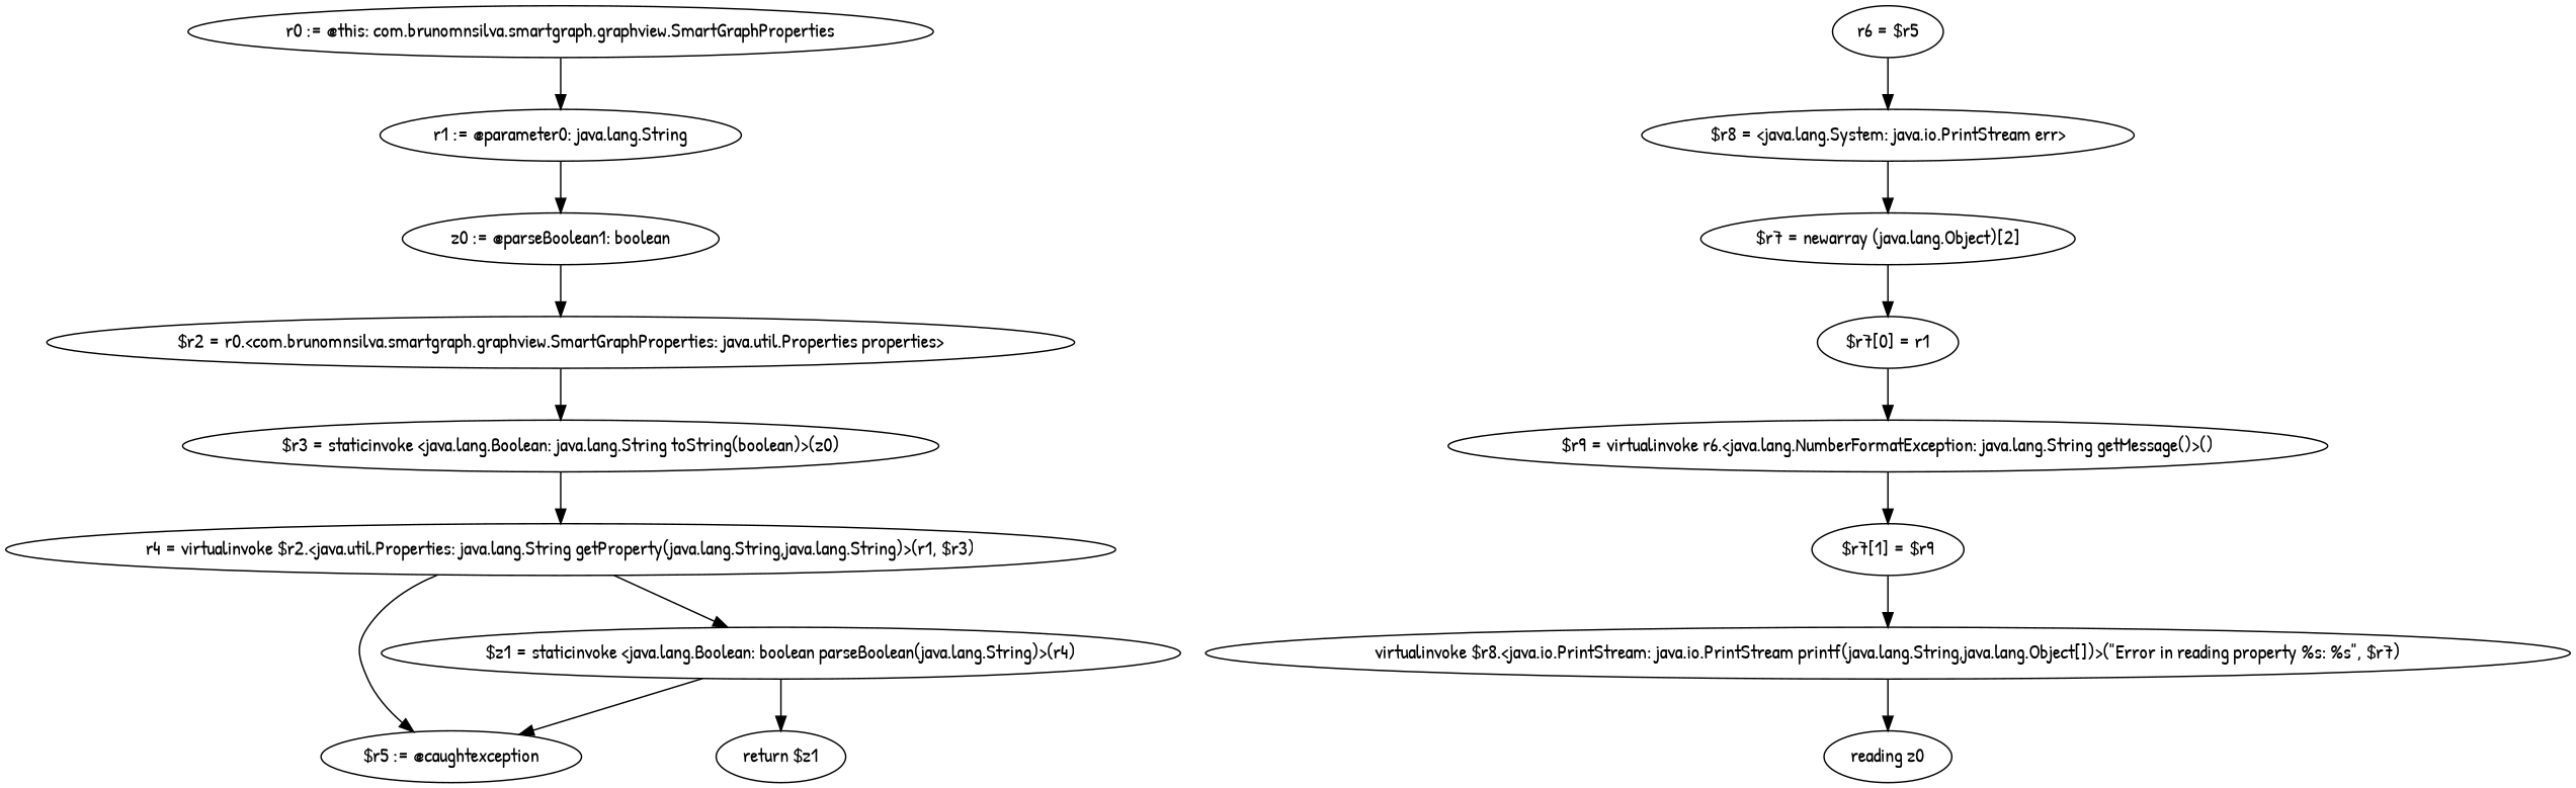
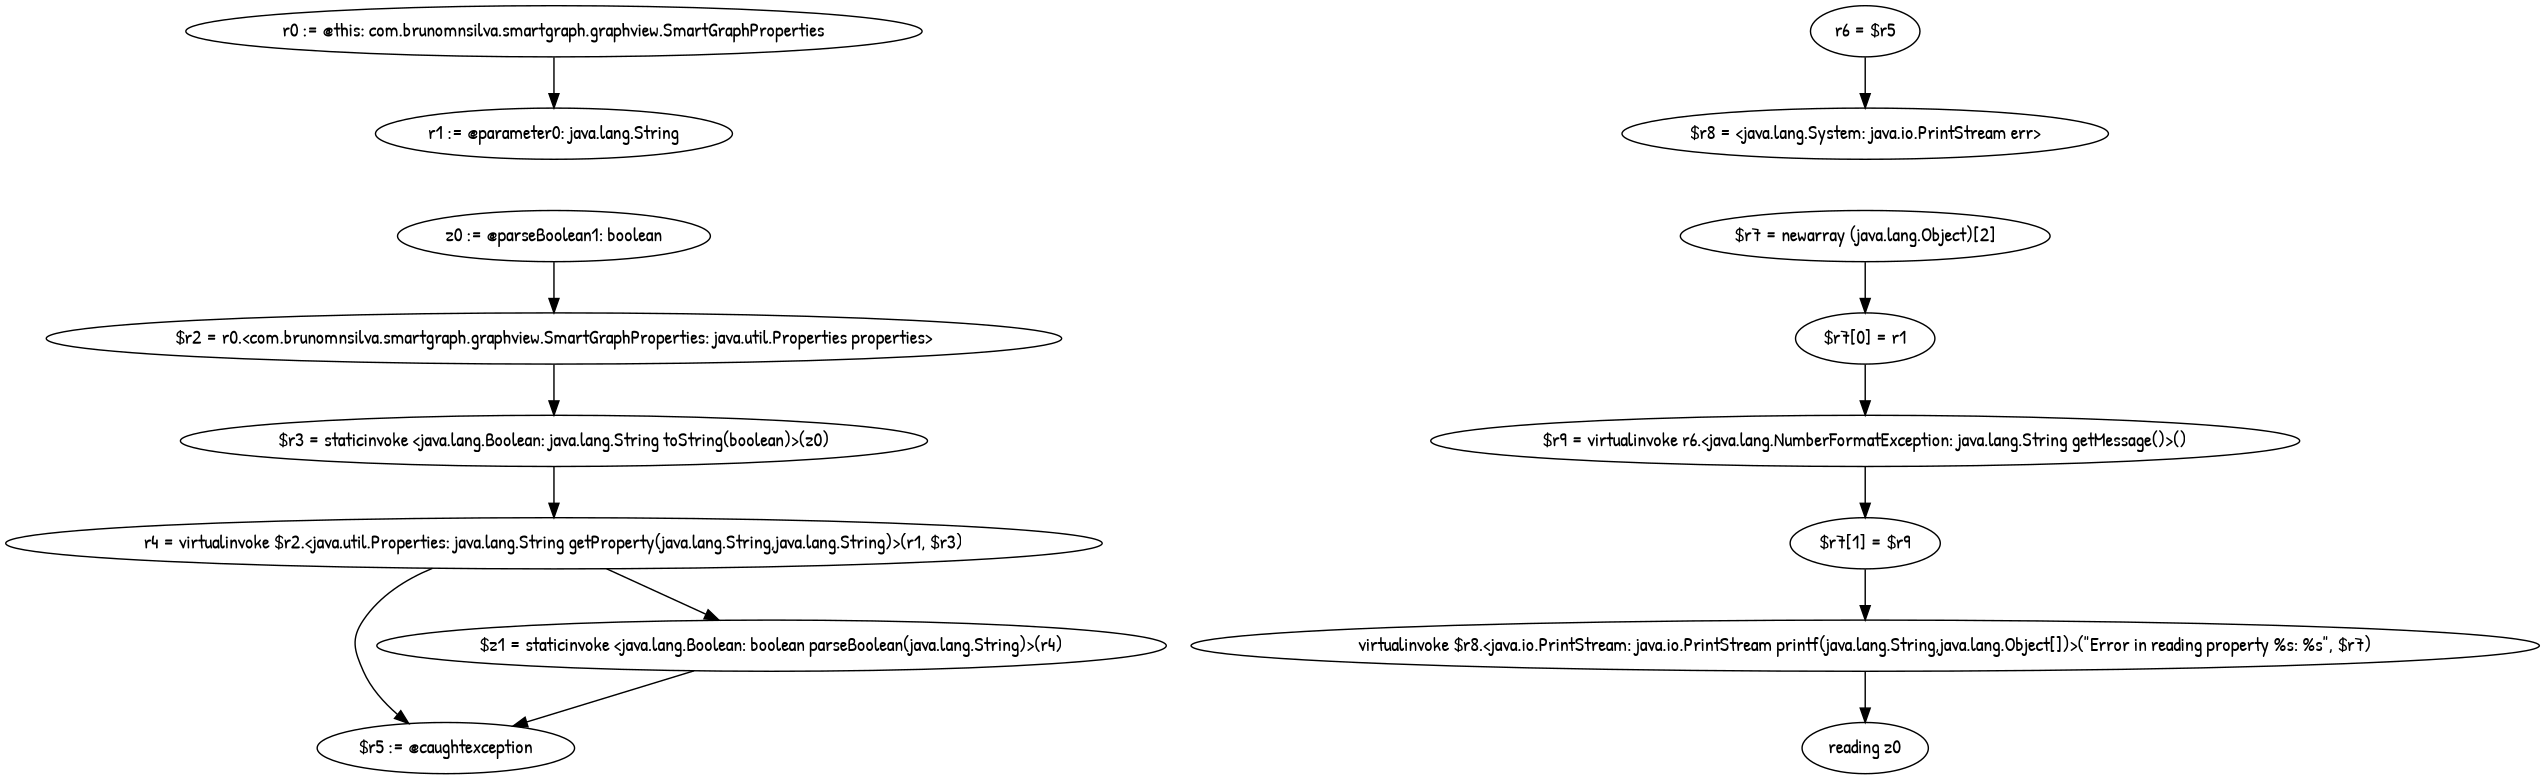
  digraph {
    fontname="Patrick Hand"
    node [fontname="Patrick Hand"]
    edge [fontname="Patrick Hand"]
    "r0 := @this: com.brunomnsilva.smartgraph.graphview.SmartGraphProperties"
    "r1 := @parameter0: java.lang.String"
    n3 [label="z0 := @parseBoolean1: boolean"]
    "$r2 = r0.<com.brunomnsilva.smartgraph.graphview.SmartGraphProperties: java.util.Properties properties>"
    "$r3 = staticinvoke <java.lang.Boolean: java.lang.String toString(boolean)>(z0)"
    "r4 = virtualinvoke $r2.<java.util.Properties: java.lang.String getProperty(java.lang.String,java.lang.String)>(r1, $r3)"
    "$z1 = staticinvoke <java.lang.Boolean: boolean parseBoolean(java.lang.String)>(r4)"
    "$r5 := @caughtexception"
-   "return $z1"
    "r6 = $r5"
    "$r8 = <java.lang.System: java.io.PrintStream err>"
    "$r7 = newarray (java.lang.Object)[2]"
    "$r7[0] = r1"
    "$r9 = virtualinvoke r6.<java.lang.NumberFormatException: java.lang.String getMessage()>()"
    "$r7[1] = $r9"
    "virtualinvoke $r8.<java.io.PrintStream: java.io.PrintStream printf(java.lang.String,java.lang.Object[])>(\"Error in reading property %s: %s\", $r7)"
    n17 [label="reading z0"]
    "r0 := @this: com.brunomnsilva.smartgraph.graphview.SmartGraphProperties" -> "r1 := @parameter0: java.lang.String"
-   "r1 := @parameter0: java.lang.String" -> n3
    n3 -> "$r2 = r0.<com.brunomnsilva.smartgraph.graphview.SmartGraphProperties: java.util.Properties properties>"
    "$r2 = r0.<com.brunomnsilva.smartgraph.graphview.SmartGraphProperties: java.util.Properties properties>" -> "$r3 = staticinvoke <java.lang.Boolean: java.lang.String toString(boolean)>(z0)"
    "$r3 = staticinvoke <java.lang.Boolean: java.lang.String toString(boolean)>(z0)" -> "r4 = virtualinvoke $r2.<java.util.Properties: java.lang.String getProperty(java.lang.String,java.lang.String)>(r1, $r3)"
    "r4 = virtualinvoke $r2.<java.util.Properties: java.lang.String getProperty(java.lang.String,java.lang.String)>(r1, $r3)" -> "$z1 = staticinvoke <java.lang.Boolean: boolean parseBoolean(java.lang.String)>(r4)"
    "r4 = virtualinvoke $r2.<java.util.Properties: java.lang.String getProperty(java.lang.String,java.lang.String)>(r1, $r3)" -> "$r5 := @caughtexception"
    "$z1 = staticinvoke <java.lang.Boolean: boolean parseBoolean(java.lang.String)>(r4)" -> "$r5 := @caughtexception"
-   "$z1 = staticinvoke <java.lang.Boolean: boolean parseBoolean(java.lang.String)>(r4)" -> "return $z1"
    "r6 = $r5" -> "$r8 = <java.lang.System: java.io.PrintStream err>"
-   "$r8 = <java.lang.System: java.io.PrintStream err>" -> "$r7 = newarray (java.lang.Object)[2]"
    "$r7 = newarray (java.lang.Object)[2]" -> "$r7[0] = r1"
    "$r7[0] = r1" -> "$r9 = virtualinvoke r6.<java.lang.NumberFormatException: java.lang.String getMessage()>()"
    "$r9 = virtualinvoke r6.<java.lang.NumberFormatException: java.lang.String getMessage()>()" -> "$r7[1] = $r9"
    "$r7[1] = $r9" -> "virtualinvoke $r8.<java.io.PrintStream: java.io.PrintStream printf(java.lang.String,java.lang.Object[])>(\"Error in reading property %s: %s\", $r7)"
    "virtualinvoke $r8.<java.io.PrintStream: java.io.PrintStream printf(java.lang.String,java.lang.Object[])>(\"Error in reading property %s: %s\", $r7)" -> n17
  }
